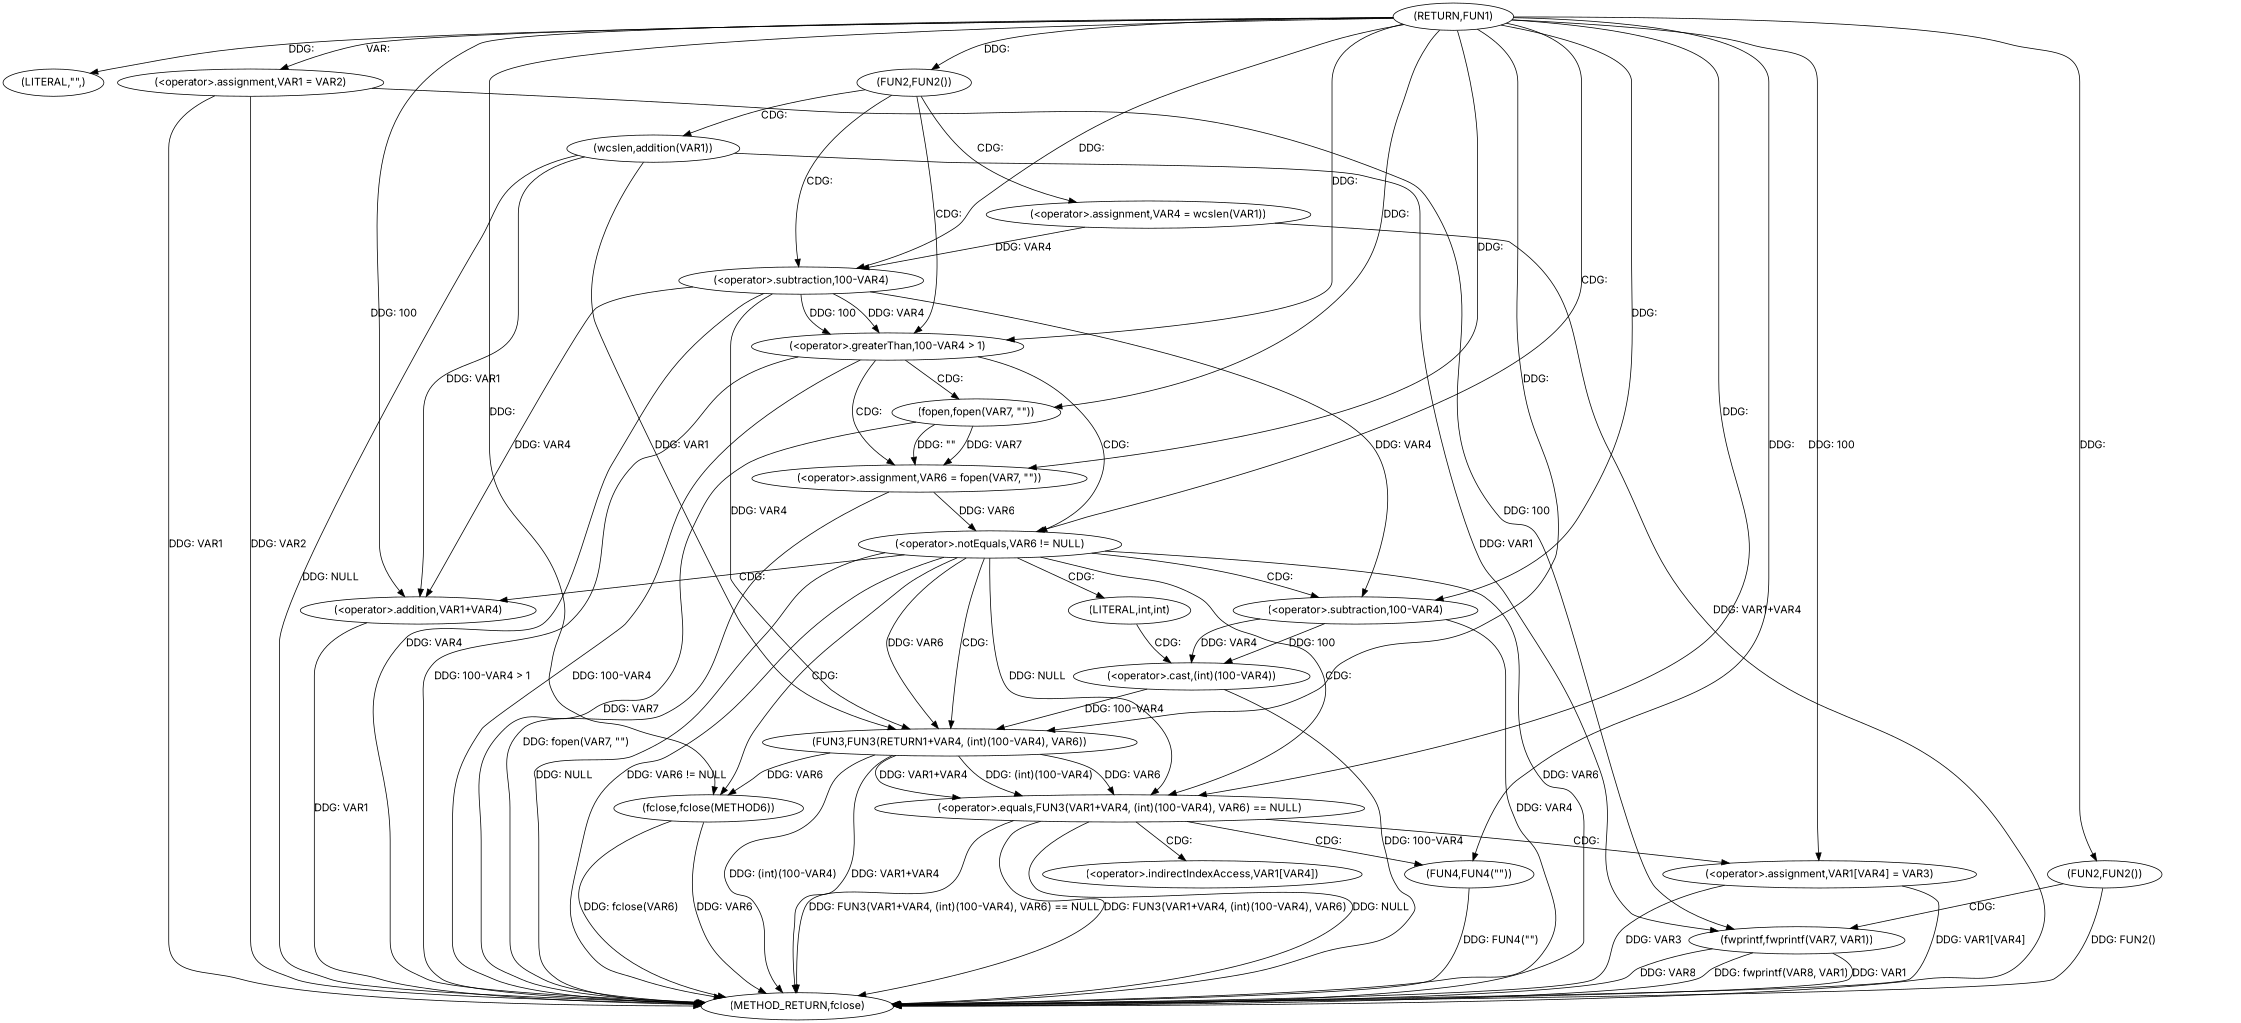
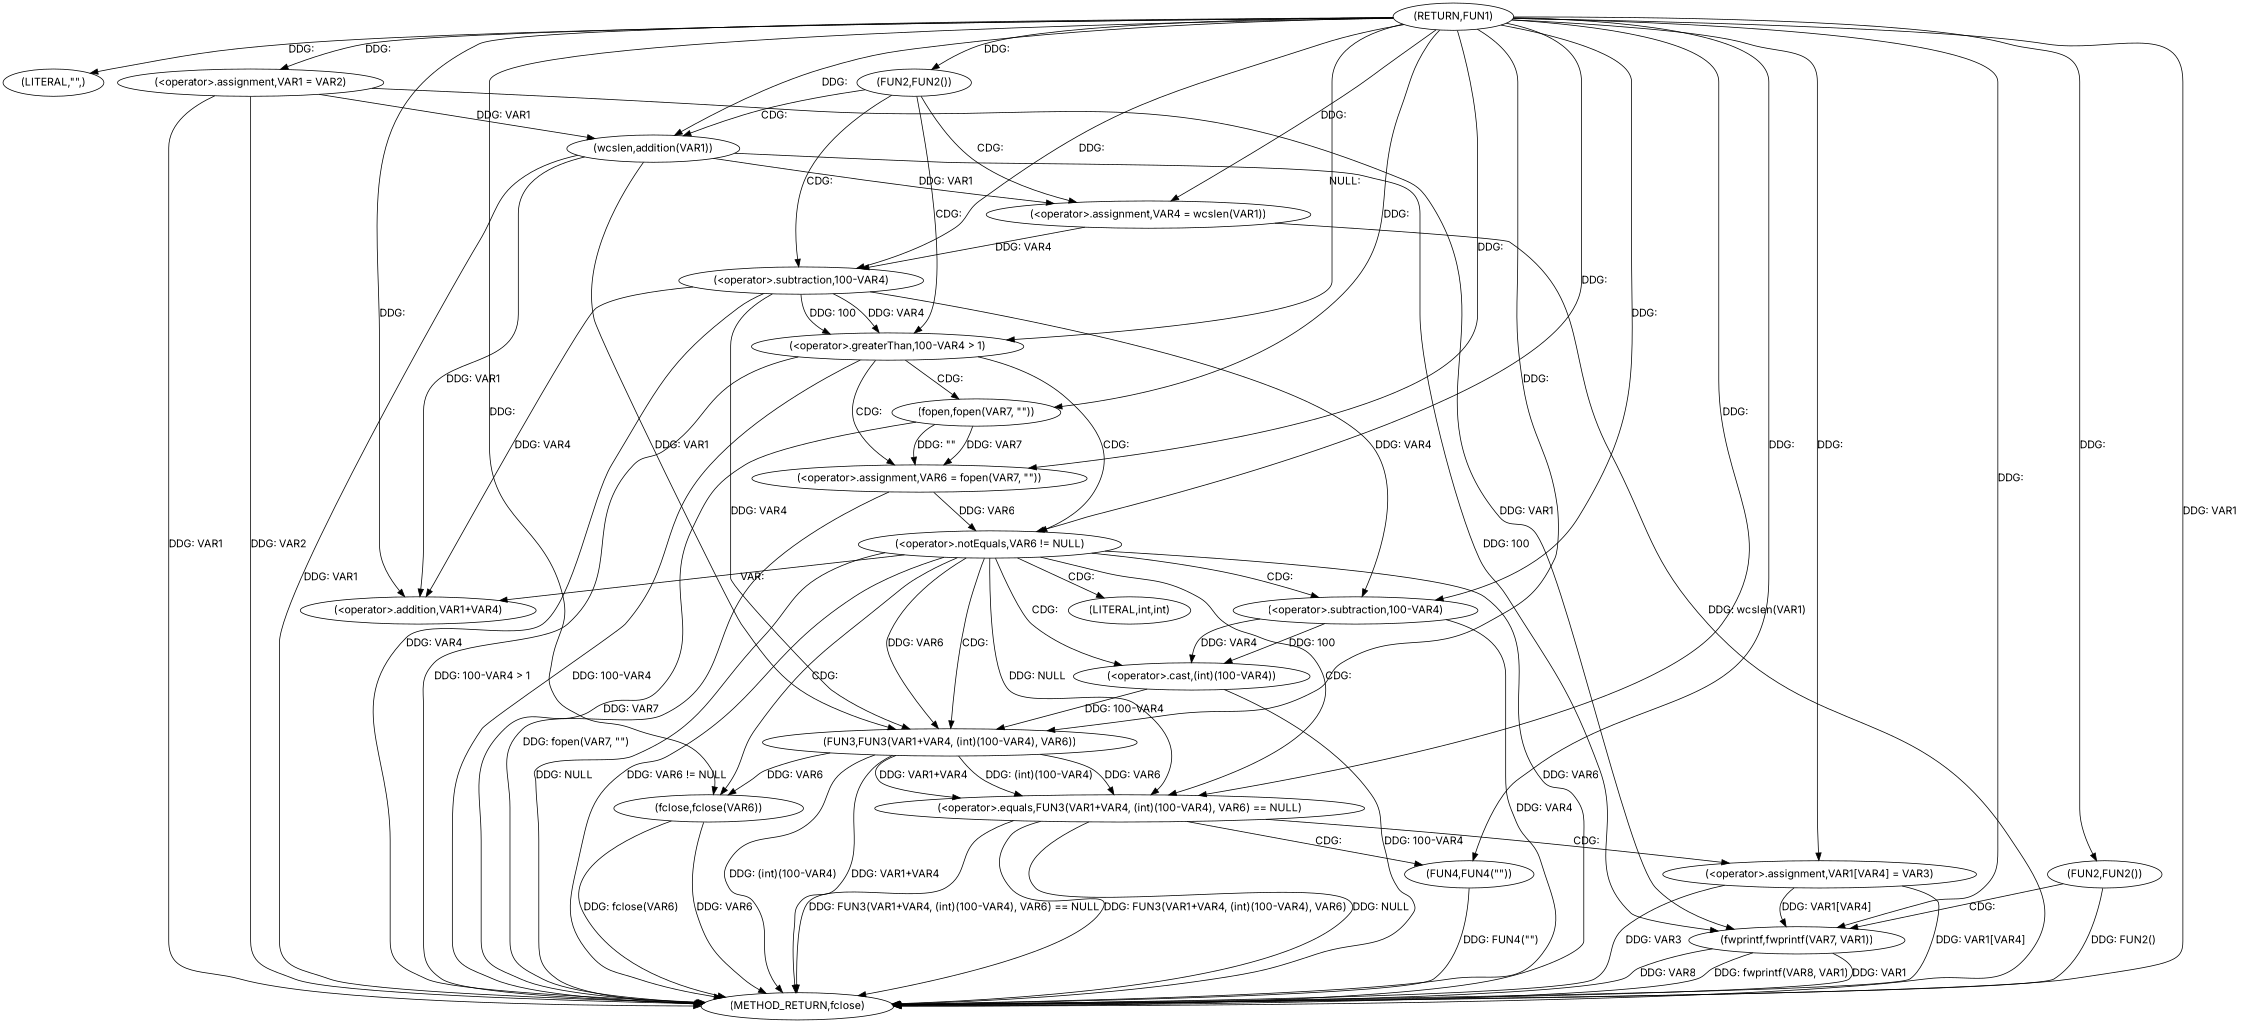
  digraph {
    fontname=Inter
    node [fontname=Inter]
    edge [fontname=Inter]
    n1 [label="(RETURN,FUN1)"]
    n2 [label="(LITERAL,\"\",)"]
    n3 [label="(<operator>.assignment,VAR1 = VAR2)"]
    n4 [label="(FUN2,FUN2())"]
    n5 [label="(<operator>.assignment,VAR4 = wcslen(VAR1))"]
    n6 [label="(wcslen,addition(VAR1))"]
    n7 [label="(<operator>.greaterThan,100-VAR4 > 1)"]
    n8 [label="(<operator>.subtraction,100-VAR4)"]
    n9 [label="(<operator>.assignment,VAR6 = fopen(VAR7, \"\"))"]
    n10 [label="(fopen,fopen(VAR7, \"\"))"]
    n11 [label="(<operator>.notEquals,VAR6 != NULL)"]
    n12 [label="(<operator>.equals,FUN3(VAR1+VAR4, (int)(100-VAR4), VAR6) == NULL)"]
-   n13 [label="(FUN3,FUN3(RETURN1+VAR4, (int)(100-VAR4), VAR6))"]
+   n13 [label="(FUN3,FUN3(VAR1+VAR4, (int)(100-VAR4), VAR6))"]
    n14 [label="(<operator>.addition,VAR1+VAR4)"]
    n15 [label="(<operator>.subtraction,100-VAR4)"]
    n16 [label="(FUN4,FUN4(\"\"))"]
    n17 [label="(<operator>.assignment,VAR1[VAR4] = VAR3)"]
-   n18 [label="(fclose,fclose(METHOD6))"]
+   n18 [label="(fclose,fclose(VAR6))"]
    n19 [label="(FUN2,FUN2())"]
    n20 [label="(fwprintf,fwprintf(VAR7, VAR1))"]
    n21 [label="(METHOD_RETURN,fclose)"]
    n22 [label="(<operator>.cast,(int)(100-VAR4))"]
    n23 [label="(LITERAL,int,int)"]
-   n24 [label="(<operator>.indirectIndexAccess,VAR1[VAR4])"]
    n1 -> n2 [label="DDG: "]
-   n1 -> n3 [label="VAR: "]
+   n1 -> n3 [label="DDG: "]
    n1 -> n4 [label="DDG: "]
-   n1 -> n7 [label="DDG: "]
+   n1 -> n5 [label="DDG: "]
+   n1 -> n6 [label="DDG: "]
+   n1 -> n7 [label="NULL: "]
    n1 -> n8 [label="DDG: "]
    n1 -> n9 [label="DDG: "]
    n1 -> n10 [label="DDG: "]
-   n1 -> n11 [label="CDG: "]
+   n1 -> n11 [label="DDG: "]
    n1 -> n12 [label="DDG: "]
    n1 -> n13 [label="DDG: "]
-   n1 -> n14 [label="DDG: 100"]
+   n1 -> n14 [label="DDG: "]
    n1 -> n15 [label="DDG: "]
    n1 -> n16 [label="DDG: "]
-   n1 -> n17 [label="DDG: 100"]
+   n1 -> n17 [label="DDG: "]
    n1 -> n18 [label="DDG: "]
    n1 -> n19 [label="DDG: "]
-   n3 -> n20 [label="DDG: 100"]
+   n1 -> n20 [label="DDG: "]
+   n3 -> n6 [label="DDG: VAR1"]
+   n3 -> n20 [label="DDG: VAR1"]
    n3 -> n21 [label="DDG: VAR1"]
    n3 -> n21 [label="DDG: VAR2"]
    n4 -> n5 [label="CDG: "]
    n4 -> n6 [label="CDG: "]
    n4 -> n7 [label="CDG: "]
    n4 -> n8 [label="CDG: "]
    n5 -> n8 [label="DDG: VAR4"]
-   n5 -> n21 [label="DDG: VAR1+VAR4"]
+   n5 -> n21 [label="DDG: wcslen(VAR1)"]
+   n6 -> n5 [label="DDG: VAR1"]
    n6 -> n13 [label="DDG: VAR1"]
    n6 -> n14 [label="DDG: VAR1"]
-   n6 -> n20 [label="DDG: VAR1"]
-   n6 -> n21 [label="DDG: NULL"]
+   n6 -> n20 [label="DDG: 100"]
+   n6 -> n21 [label="DDG: VAR1"]
    n7 -> n9 [label="CDG: "]
    n7 -> n10 [label="CDG: "]
    n7 -> n11 [label="CDG: "]
    n7 -> n21 [label="DDG: 100-VAR4 > 1"]
    n7 -> n21 [label="DDG: 100-VAR4"]
    n8 -> n7 [label="DDG: 100"]
    n8 -> n7 [label="DDG: VAR4"]
    n8 -> n13 [label="DDG: VAR4"]
    n8 -> n14 [label="DDG: VAR4"]
    n8 -> n15 [label="DDG: VAR4"]
    n8 -> n21 [label="DDG: VAR4"]
    n9 -> n11 [label="DDG: VAR6"]
    n9 -> n21 [label="DDG: fopen(VAR7, \"\")"]
    n10 -> n9 [label="DDG: VAR7"]
    n10 -> n9 [label="DDG: \"\""]
    n10 -> n21 [label="DDG: VAR7"]
    n11 -> n12 [label="DDG: NULL"]
    n11 -> n12 [label="CDG: "]
    n11 -> n13 [label="DDG: VAR6"]
    n11 -> n13 [label="CDG: "]
-   n11 -> n14 [label="CDG: "]
+   n11 -> n14 [label="VAR: "]
    n11 -> n15 [label="CDG: "]
    n11 -> n18 [label="CDG: "]
    n11 -> n21 [label="DDG: NULL"]
    n11 -> n21 [label="DDG: VAR6 != NULL"]
    n11 -> n21 [label="DDG: VAR6"]
-   n23 -> n22 [label="CDG: "]
+   n11 -> n22 [label="CDG: "]
    n11 -> n23 [label="CDG: "]
    n12 -> n16 [label="CDG: "]
    n12 -> n17 [label="CDG: "]
    n12 -> n21 [label="DDG: FUN3(VAR1+VAR4, (int)(100-VAR4), VAR6) == NULL"]
    n12 -> n21 [label="DDG: FUN3(VAR1+VAR4, (int)(100-VAR4), VAR6)"]
    n12 -> n21 [label="DDG: NULL"]
-   n12 -> n24 [label="CDG: "]
    n13 -> n12 [label="DDG: VAR1+VAR4"]
    n13 -> n12 [label="DDG: (int)(100-VAR4)"]
    n13 -> n12 [label="DDG: VAR6"]
    n13 -> n18 [label="DDG: VAR6"]
    n13 -> n21 [label="DDG: (int)(100-VAR4)"]
    n13 -> n21 [label="DDG: VAR1+VAR4"]
-   n14 -> n21 [label="DDG: VAR1"]
+   n1 -> n21 [label="DDG: VAR1"]
    n15 -> n21 [label="DDG: VAR4"]
    n15 -> n22 [label="DDG: 100"]
    n15 -> n22 [label="DDG: VAR4"]
    n16 -> n21 [label="DDG: FUN4(\"\")"]
+   n17 -> n20 [label="DDG: VAR1[VAR4]"]
    n17 -> n21 [label="DDG: VAR1[VAR4]"]
    n17 -> n21 [label="DDG: VAR3"]
    n18 -> n21 [label="DDG: fclose(VAR6)"]
    n18 -> n21 [label="DDG: VAR6"]
    n19 -> n20 [label="CDG: "]
    n19 -> n21 [label="DDG: FUN2()"]
    n20 -> n21 [label="DDG: VAR8"]
    n20 -> n21 [label="DDG: fwprintf(VAR8, VAR1)"]
    n20 -> n21 [label="DDG: VAR1"]
    n22 -> n13 [label="DDG: 100-VAR4"]
    n22 -> n21 [label="DDG: 100-VAR4"]
  }
